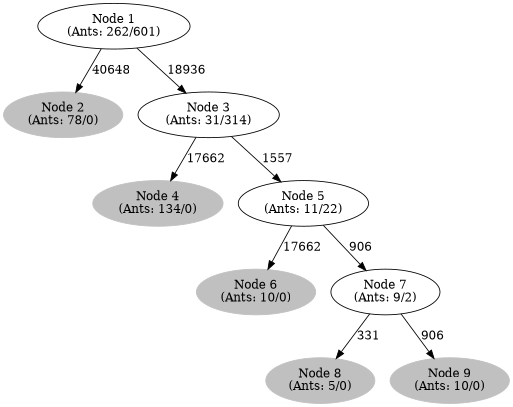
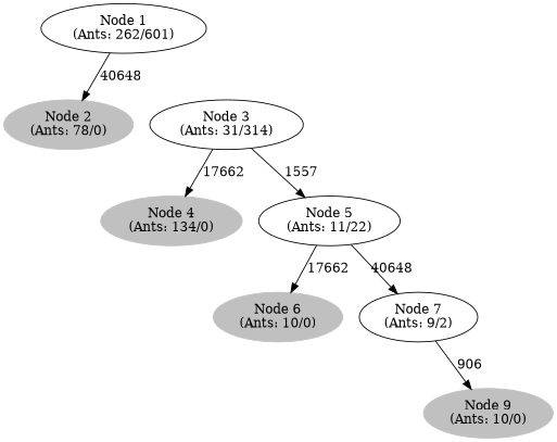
  digraph {
    node [color=gray style=filled]
    "Node 1\n(Ants: 262/601)" [color="" style=""]
    "Node 2\n(Ants: 78/0)"
    "Node 3\n(Ants: 31/314)" [color="" style=""]
    "Node 4\n(Ants: 134/0)"
    "Node 5\n(Ants: 11/22)" [color="" style=""]
    "Node 6\n(Ants: 10/0)"
    "Node 7\n(Ants: 9/2)" [color="" style=""]
-   "Node 8\n(Ants: 5/0)"
    "Node 9\n(Ants: 10/0)"
    "Node 1\n(Ants: 262/601)" -> "Node 2\n(Ants: 78/0)" [label=40648]
-   "Node 1\n(Ants: 262/601)" -> "Node 3\n(Ants: 31/314)" [label=18936]
    "Node 3\n(Ants: 31/314)" -> "Node 4\n(Ants: 134/0)" [label=17662]
    "Node 3\n(Ants: 31/314)" -> "Node 5\n(Ants: 11/22)" [label=1557]
    "Node 5\n(Ants: 11/22)" -> "Node 6\n(Ants: 10/0)" [label=17662]
-   "Node 5\n(Ants: 11/22)" -> "Node 7\n(Ants: 9/2)" [label=906]
-   "Node 7\n(Ants: 9/2)" -> "Node 8\n(Ants: 5/0)" [label=331]
+   "Node 5\n(Ants: 11/22)" -> "Node 7\n(Ants: 9/2)" [label=40648]
    "Node 7\n(Ants: 9/2)" -> "Node 9\n(Ants: 10/0)" [label=906]
  }
